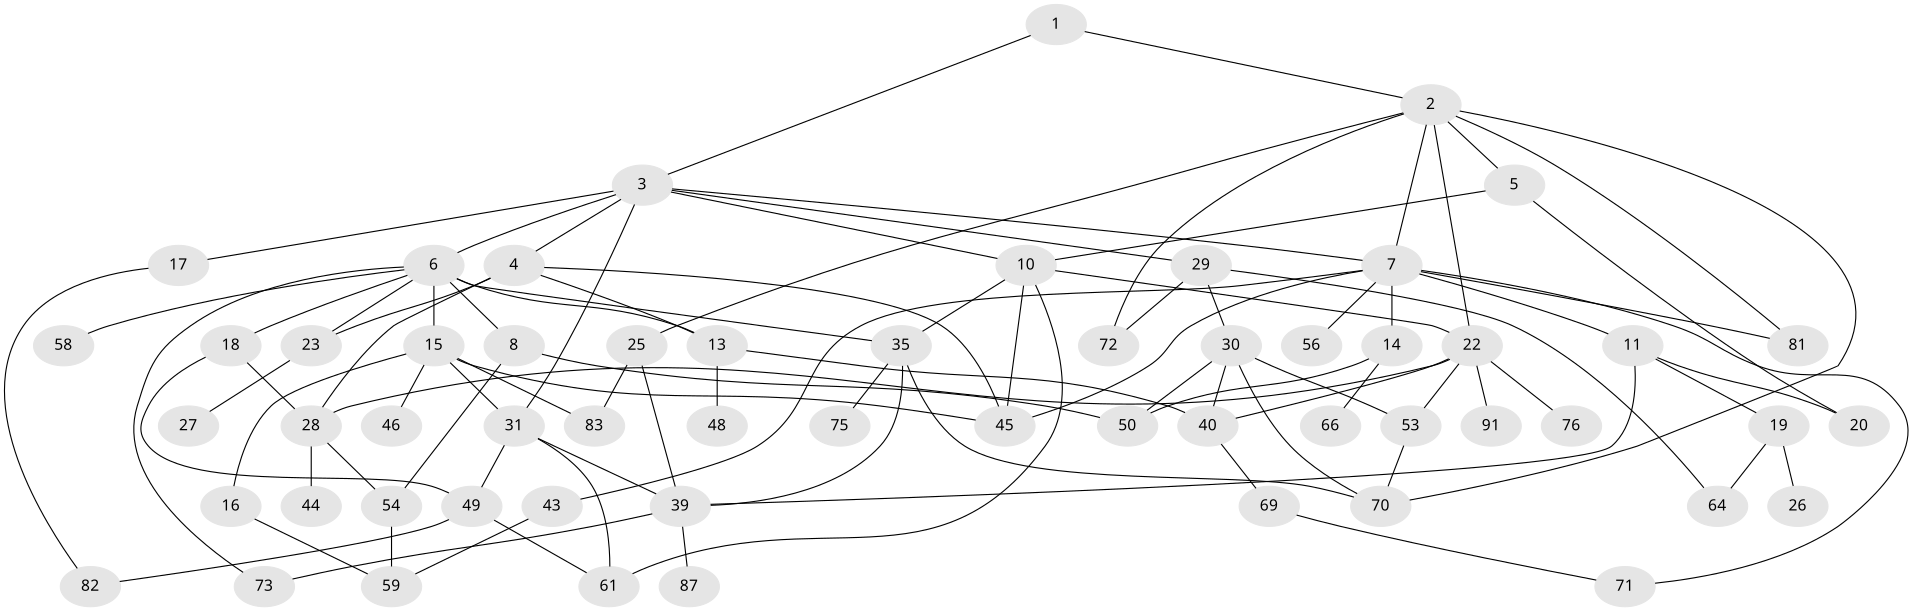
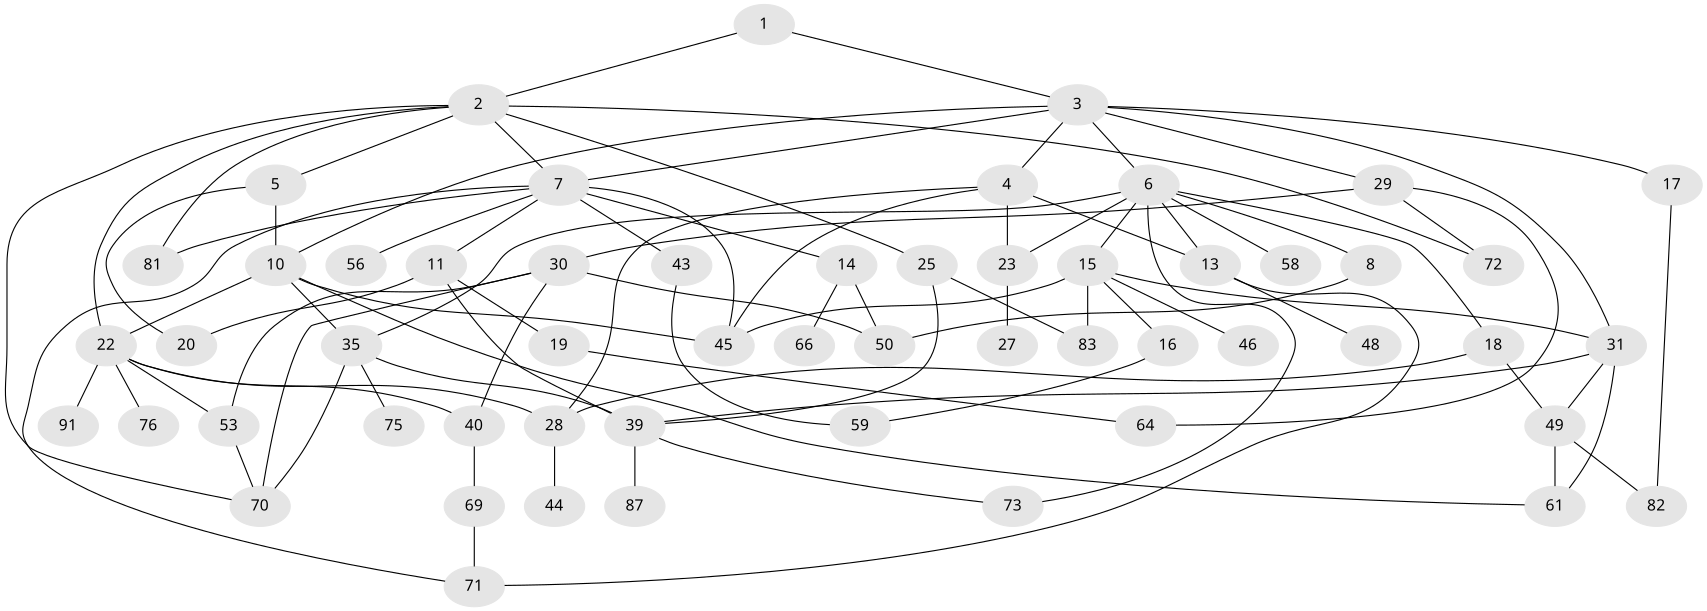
  graph {
    fontname="Noto Sans"
    node [color=gray90 fontname="Noto Sans" style=filled]
    edge [fontname="Noto Sans"]
    2 [super="+68"]
    5 [super="+51"]
    7 [super="+33"]
    22 [super="+52"]
    25 [super="+42"]
    70 [super="+77"]
    72
    81
    1
    3 [super="+84"]
    4 [super="+12"]
    6 [super="+9"]
    10 [super="+47"]
    17
    29 [super="+57"]
    31 [super="+67"]
    20
    45 [super="+85"]
    11 [super="+35"]
    14 [super="+21"]
    43
    56
    71 [super="+74"]
    28 [super="+41"]
    40 [super="+86"]
    53 [super="+90"]
    76
    91
    39 [super="+63"]
    83
    13 [super="+78"]
    23
    8 [super="+24"]
    15 [super="+34"]
    18 [super="+32"]
    n36 [label=35 super="+60"]
    58
    73
    61 [super="+62"]
    82
    64 [super="+65"]
    30 [super="+55"]
    49 [super="+89"]
    48 [super="+79"]
    27 [super="+38"]
-   54 [super="+88"]
    44
    50
    16 [super="+80"]
    46
    75
    19 [super="+36"]
    66
    59
-   26
    87
    69 [super="+92"]
    2 -- 5
    2 -- 7
    2 -- 22
    2 -- 25
    2 -- 70
    2 -- 72
    2 -- 81
    5 -- 10
    5 -- 20
    7 -- 81
    7 -- 45
    7 -- 11
    7 -- 14 [weight=2]
    7 -- 43
    7 -- 56
    7 -- 71
    22 -- 28
    22 -- 40
    22 -- 53
    22 -- 76
    22 -- 91
    25 -- 39
    25 -- 83
    1 -- 2
    1 -- 3
    3 -- 7
    3 -- 4
    3 -- 6
    3 -- 10
    3 -- 17
    3 -- 29
    3 -- 31
    4 -- 45
    4 -- 28
    4 -- 13
    4 -- 23
    6 -- 13
    6 -- 23
    6 -- 8
    6 -- 15
    6 -- 18
    6 -- n36
    6 -- 58
    6 -- 73
    10 -- 22
    10 -- 45
    10 -- n36
    10 -- 61
    17 -- 82
    29 -- 72
    29 -- 64
    29 -- 30
    31 -- 39
    31 -- 61
    31 -- 49
    11 -- 20
    11 -- 39
    11 -- 19
    14 -- 50
    14 -- 66
    43 -- 59
-   28 -- 54
    28 -- 44
    40 -- 69
    53 -- 70
    39 -- 73
    39 -- 87
-   13 -- 40
+   13 -- 71
    13 -- 48
    23 -- 27
-   8 -- 54
    8 -- 50
    15 -- 31
    15 -- 45
    15 -- 83
    15 -- 16
    15 -- 46
    18 -- 28
    18 -- 49
    n36 -- 70
    n36 -- 39
    n36 -- 75
    30 -- 70
    30 -- 40
    30 -- 53
    30 -- 50
    49 -- 61
    49 -- 82
-   54 -- 59
    16 -- 59
    19 -- 64
-   19 -- 26
    69 -- 71
  }
